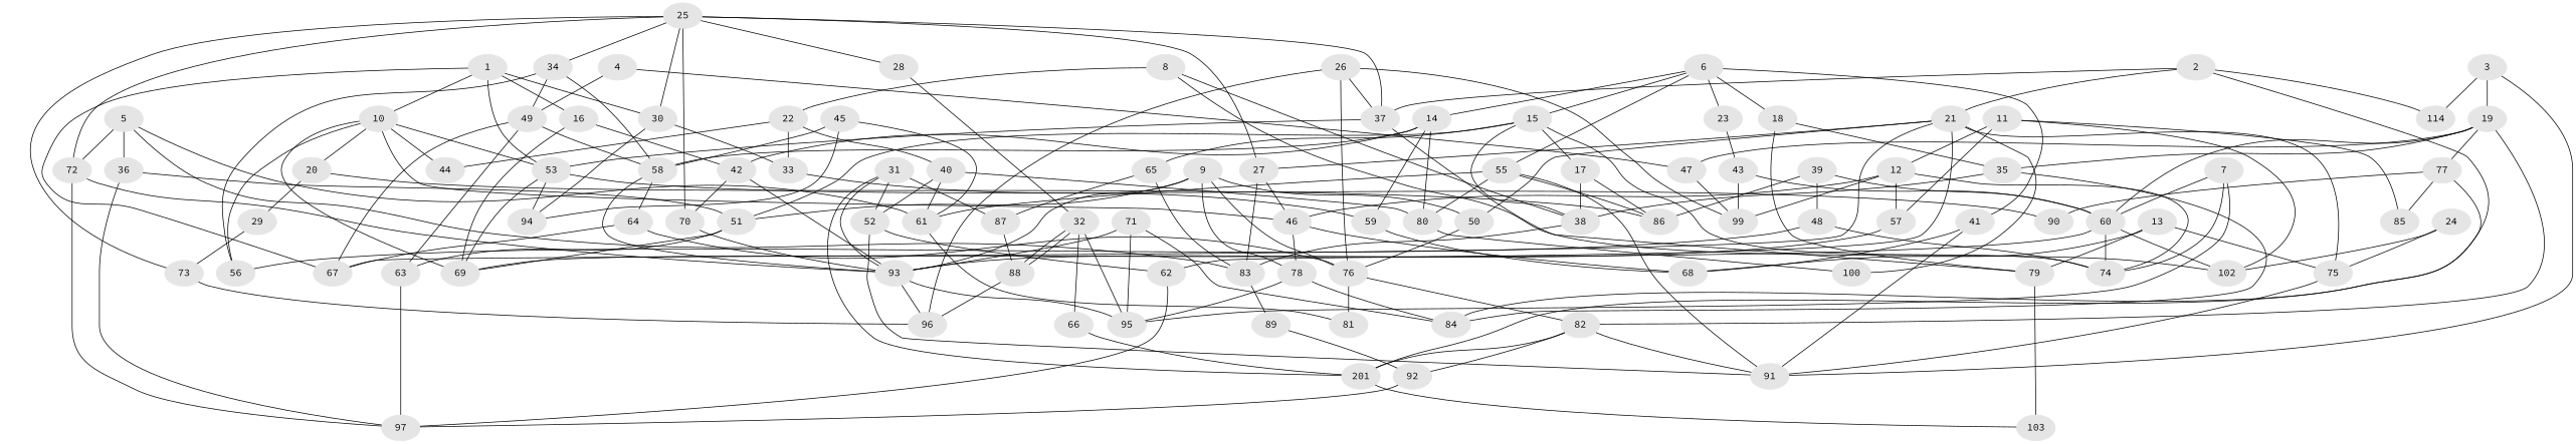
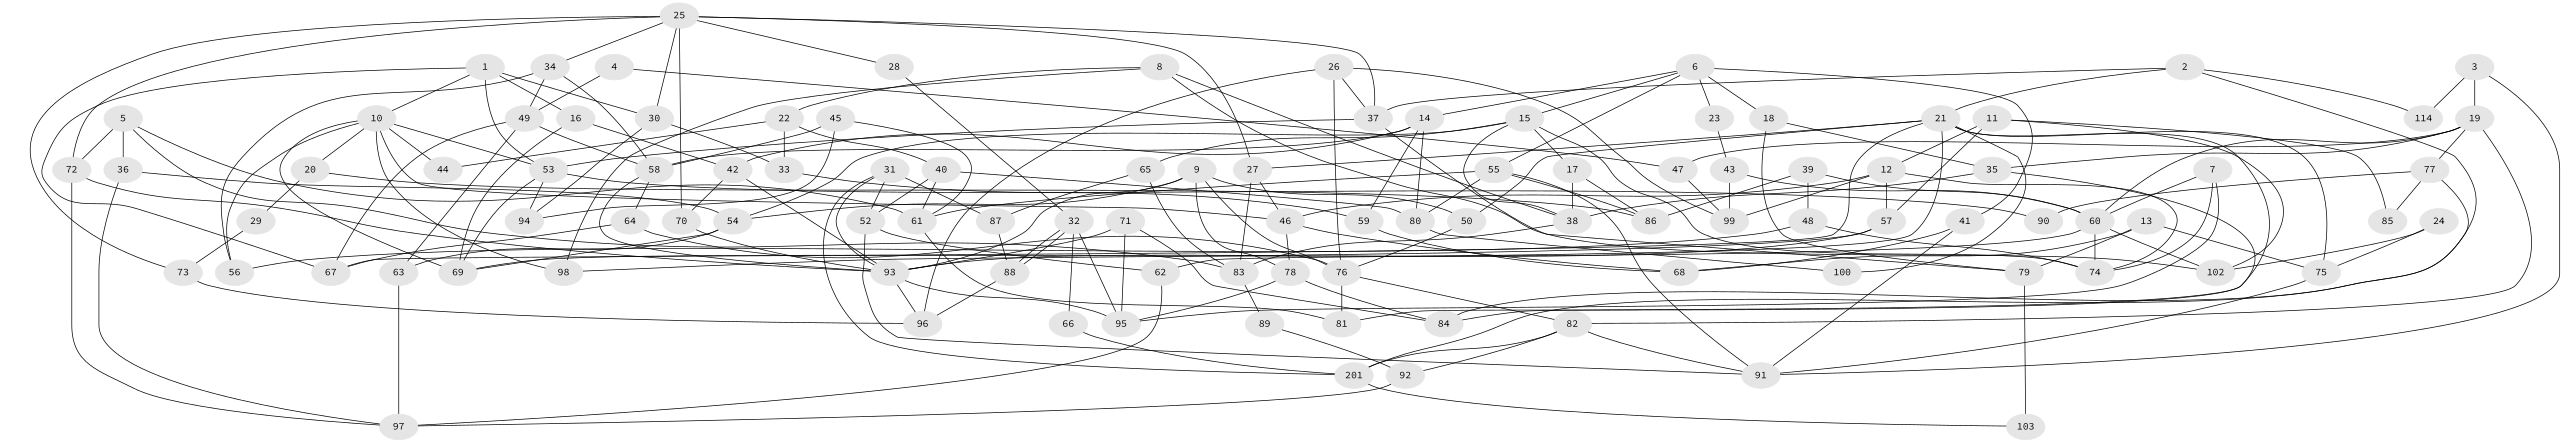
  graph {
    fontname="Source Code Pro"
    node [color=gray90 fontname="Source Code Pro" style=filled]
    edge [fontname="Source Code Pro"]
    1
    10
    16
    30
    53
    67
+   98
    20
    44
    46
    56
    69
    42
    33
    94
    90
    2
    21
    37
    84
    n21 [label=114]
    50
    75
    27
    62
    81
    100
    79
    3
    19
    91
    47
    60
    35
    77
    82
    4
    49
    99
    58
    63
    5
    36
    61
    72
    83
-   54 [label=51]
+   54
    97
    93
    89
    6
    14
    15
    18
    23
    41
    55
    59
    80
    74
    38
    17
    65
    43
    68
    86
    7
    95
    102
    8
    22
    40
    9
    76
    78
    96
    29
    11
    12
    57
    85
    13
    103
    70
    64
    87
    n87 [label=201]
    92
    73
    52
    24
    25
    28
    34
    32
    26
    66
    88
    31
    39
    48
    45
    71
    1 -- 10
    1 -- 16
    1 -- 30
    1 -- 53
    1 -- 67
    10 -- 53
+   10 -- 98
    10 -- 20
    10 -- 44
    10 -- 46
    10 -- 56
    10 -- 69
    16 -- 69
    16 -- 42
    30 -- 33
    30 -- 94
    53 -- 69
    53 -- 94
    53 -- 90
    20 -- 86
    20 -- 29
    46 -- 68
    46 -- 78
    42 -- 93
    42 -- 70
    33 -- 59
    2 -- 21
    2 -- 37
    2 -- 84
    2 -- n21
    21 -- 67
    21 -- 50
    21 -- 75
    21 -- 27
    21 -- 62
+   21 -- 81
    21 -- 100
    37 -- 53
    37 -- 79
    50 -- 76
    75 -- 91
    27 -- 46
    27 -- 83
    62 -- 97
    79 -- 103
    3 -- n21
    3 -- 19
    3 -- 91
    19 -- 47
    19 -- 60
    19 -- 35
    19 -- 77
    19 -- 82
    47 -- 99
    60 -- 69
    60 -- 74
    60 -- 102
    35 -- 84
    35 -- 38
    77 -- 90
    77 -- 85
    77 -- n87
    82 -- 91
    82 -- n87
    82 -- 92
    4 -- 47
    4 -- 49
    49 -- 67
    49 -- 58
    49 -- 63
    58 -- 93
    58 -- 64
    63 -- 97
    5 -- 36
    5 -- 61
    5 -- 72
    5 -- 83
    36 -- 54
    36 -- 97
    61 -- 81
    72 -- 97
    72 -- 93
    83 -- 89
    54 -- 69
    54 -- 63
    93 -- 95
    93 -- 96
    89 -- 92
    6 -- 14
    6 -- 15
    6 -- 18
    6 -- 23
    6 -- 41
    6 -- 55
    14 -- 42
    14 -- 58
    14 -- 59
    14 -- 80
    15 -- 54
    15 -- 74
    15 -- 38
    15 -- 17
    15 -- 65
    18 -- 79
    18 -- 35
    23 -- 43
    41 -- 91
    41 -- 68
    55 -- 91
    55 -- 61
    55 -- 80
    55 -- 86
    59 -- 68
    80 -- 100
    38 -- 83
    17 -- 38
    17 -- 86
    65 -- 83
    65 -- 87
    43 -- 60
    43 -- 99
    7 -- 60
    7 -- 74
    7 -- 95
+   8 -- 98
    8 -- 38
    8 -- 102
    8 -- 22
    22 -- 44
    22 -- 33
    22 -- 40
    40 -- 61
    40 -- 80
    40 -- 52
    9 -- 50
    9 -- 54
    9 -- 93
    9 -- 76
    9 -- 78
    76 -- 81
    76 -- 82
    78 -- 84
    78 -- 95
    29 -- 73
    11 -- 102
    11 -- 12
    11 -- 57
    11 -- 85
    12 -- 46
    12 -- 99
    12 -- 74
    12 -- 57
+   57 -- 98
    57 -- 93
    13 -- 75
    13 -- 79
    13 -- 68
    70 -- 93
    64 -- 67
    64 -- 76
    87 -- 88
    n87 -- 103
    92 -- 97
    73 -- 96
    52 -- 62
    52 -- 91
    24 -- 75
    24 -- 102
    25 -- 30
    25 -- 37
    25 -- 27
    25 -- 72
    25 -- 70
    25 -- 73
    25 -- 28
    25 -- 34
    28 -- 32
    34 -- 56
    34 -- 49
    34 -- 58
    32 -- 95
    32 -- 66
    32 -- 88
    32 -- 88
    26 -- 37
    26 -- 99
    26 -- 76
    26 -- 96
    66 -- n87
    88 -- 96
    31 -- 93
    31 -- 87
    31 -- n87
    31 -- 52
    39 -- 60
    39 -- 86
    39 -- 48
    48 -- 56
    48 -- 74
    45 -- 94
    45 -- 58
    45 -- 61
    71 -- 84
    71 -- 93
    71 -- 95
  }
